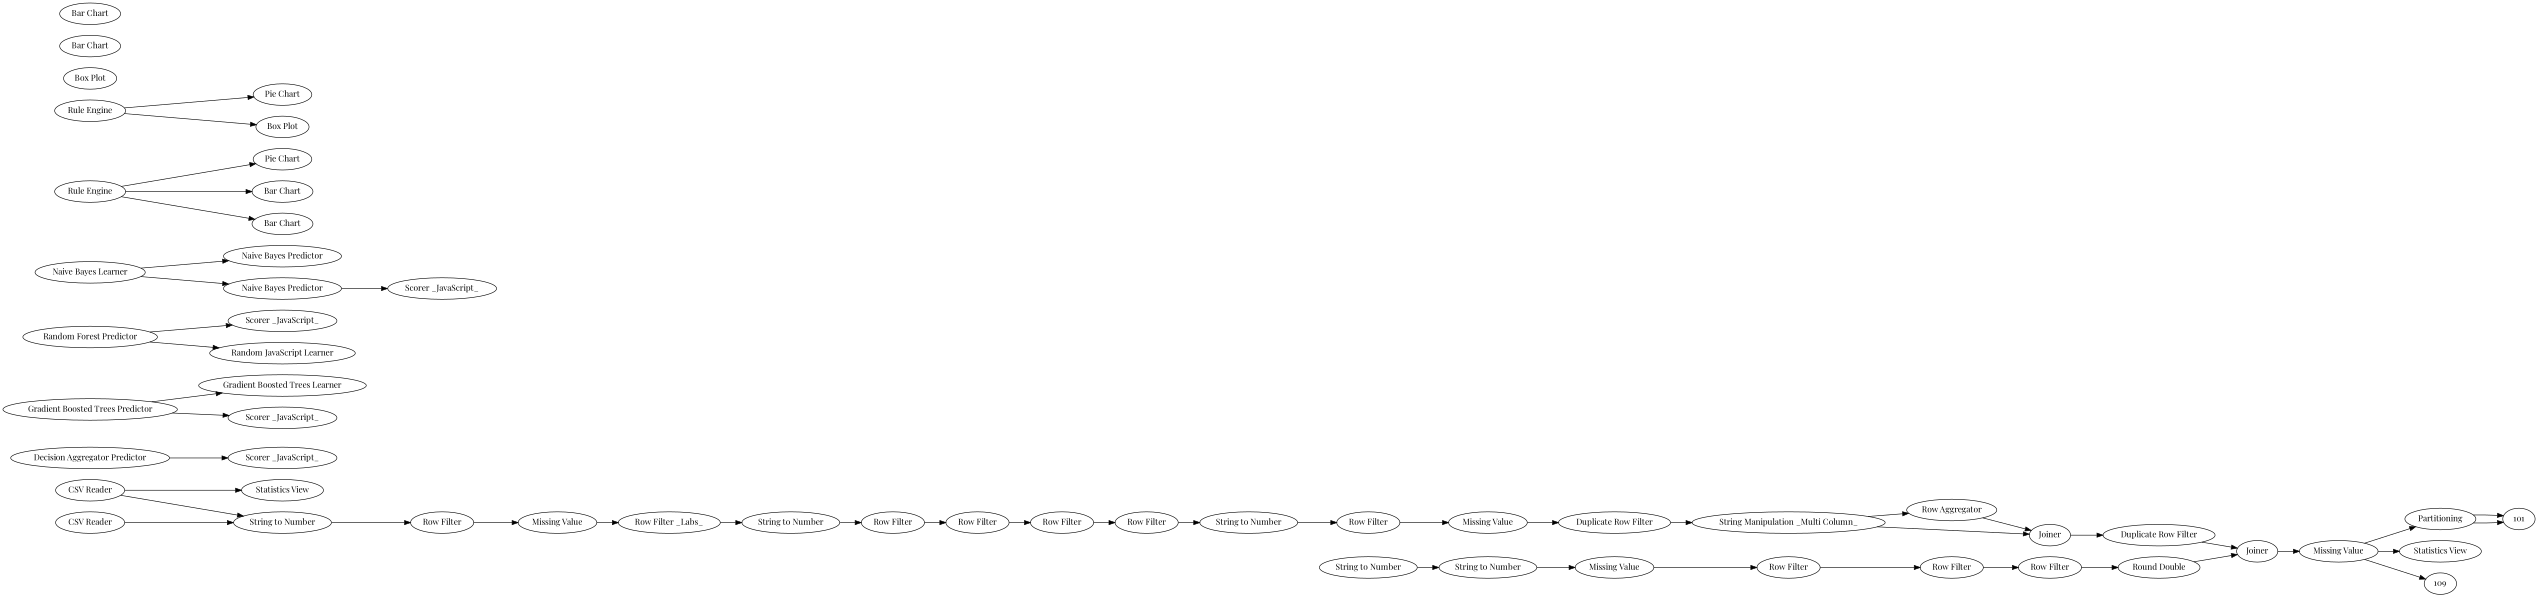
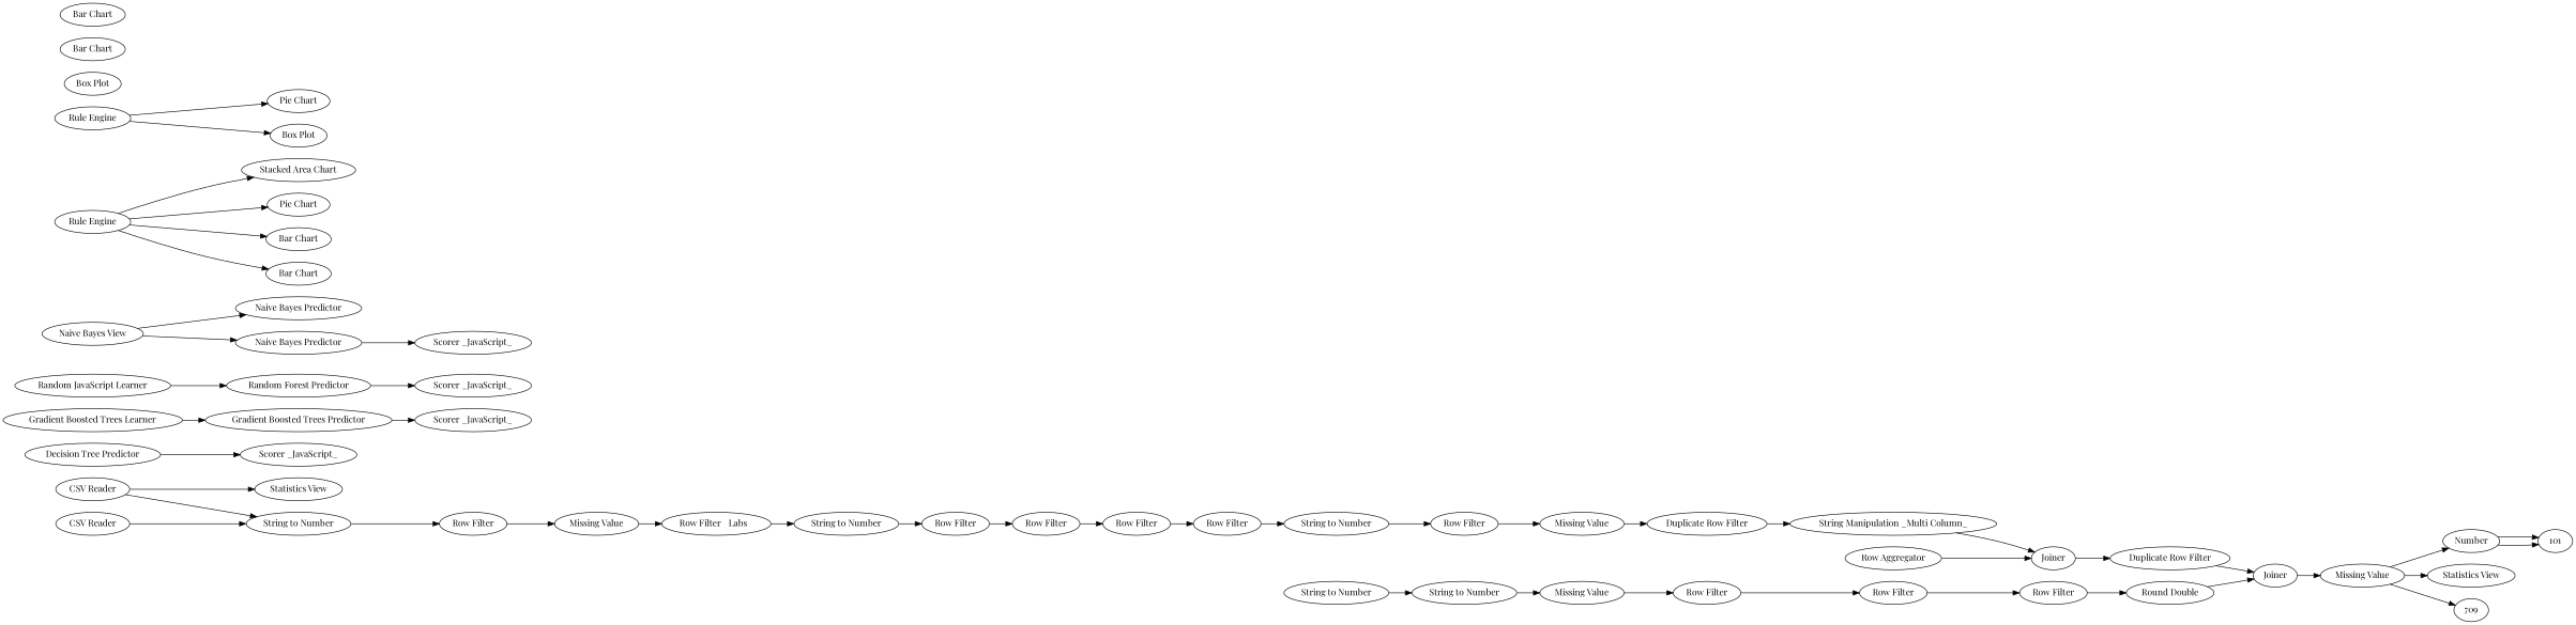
  digraph {
    fontname="Playfair Display"
    rankdir=LR
    node [fontname="Playfair Display"]
    edge [fontname="Playfair Display"]
    n1 [label="CSV Reader"]
    n2 [label="Statistics View"]
    n3 [label="String to Number"]
    n4 [label="Row Filter"]
    n5 [label="CSV Reader"]
-   n6 [label=Partitioning]
+   n6 [label=Number]
    n7 [label=101]
    n8 [label="Statistics View"]
-   n9 [label="Decision Aggregator Predictor"]
+   n9 [label="Decision Tree Predictor"]
    n10 [label="Scorer _JavaScript_"]
    n11 [label="Gradient Boosted Trees Learner"]
    n12 [label="Gradient Boosted Trees Predictor"]
    n13 [label="Scorer _JavaScript_"]
    n14 [label="Random Forest Predictor"]
    n15 [label="Scorer _JavaScript_"]
    n16 [label="Random JavaScript Learner"]
-   n17 [label="Naive Bayes Learner"]
+   n17 [label="Naive Bayes View"]
    n18 [label="Naive Bayes Predictor"]
    n19 [label="Naive Bayes Predictor"]
    n20 [label="Scorer _JavaScript_"]
    n21 [label="Rule Engine"]
+   n22 [label="Stacked Area Chart"]
    n23 [label="Pie Chart"]
    n24 [label="Bar Chart"]
    n25 [label="Bar Chart"]
    n26 [label="Rule Engine"]
    n27 [label="Pie Chart"]
    n28 [label="Box Plot"]
    n29 [label="Box Plot"]
    n30 [label="Bar Chart"]
    n31 [label="Bar Chart"]
    n32 [label=Joiner]
    n33 [label="Missing Value"]
-   109
+   109 [label=709]
    n35 [label="String to Number"]
    n36 [label="String to Number"]
    n37 [label="Missing Value"]
    n38 [label="Row Filter"]
    n39 [label="Row Filter"]
    n40 [label="Row Filter"]
    n41 [label="Round Double"]
    n42 [label="Missing Value"]
    n43 [label="Row Filter _Labs_"]
    n44 [label="String to Number"]
    n45 [label="Row Filter"]
    n46 [label="Row Filter"]
    n47 [label="Row Filter"]
    n48 [label="Row Filter"]
    n49 [label="String to Number"]
    n50 [label="Row Filter"]
    n51 [label="Missing Value"]
    n52 [label="Duplicate Row Filter"]
    n53 [label="String Manipulation _Multi Column_"]
    n54 [label="Row Aggregator"]
    n55 [label=Joiner]
    n56 [label="Duplicate Row Filter"]
    n1 -> n2
    n1 -> n3
    n3 -> n4
    n4 -> n42
    n5 -> n3
    n6 -> n7
    n6 -> n7
    n9 -> n10
-   n12 -> n11
+   n11 -> n12
    n12 -> n13
    n14 -> n15
-   n14 -> n16
+   n16 -> n14
    n17 -> n18
    n17 -> n19
    n19 -> n20
+   n21 -> n22
    n21 -> n23
    n21 -> n24
    n21 -> n25
    n26 -> n27
    n26 -> n28
    n32 -> n33
    n33 -> n6
    n33 -> n8
    n33 -> 109
    n35 -> n36
    n36 -> n37
    n37 -> n38
    n38 -> n39
    n39 -> n40
    n40 -> n41
    n41 -> n32
    n42 -> n43
    n43 -> n44
    n44 -> n45
    n45 -> n46
    n46 -> n47
    n47 -> n48
    n48 -> n49
    n49 -> n50
    n50 -> n51
    n51 -> n52
    n52 -> n53
-   n53 -> n54
    n53 -> n55
    n54 -> n55
    n55 -> n56
    n56 -> n32
  }
